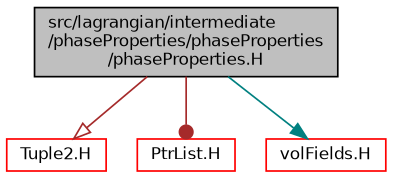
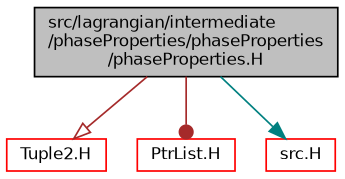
  digraph {
    node [color=red fontname=Helvetica fontsize=10 shape=record]
    edge [color=brown fontname=Helvetica fontsize=10 labelfontname=Helvetica labelfontsize=10 style=solid]
    n1 [color=black fillcolor=grey75 fontcolor=black height=0.2 label="src/lagrangian/intermediate\l/phaseProperties/phaseProperties\l/phaseProperties.H" style=filled width=0.4]
    n2 [height=0.2 label="Tuple2.H" width=0.4]
    n3 [height=0.2 label="PtrList.H" width=0.4]
-   n4 [height=0.2 label="volFields.H" width=0.4]
+   n4 [height=0.2 label="src.H" width=0.4]
    n1 -> n2 [arrowhead=onormal]
    n1 -> n3 [arrowhead=dot]
    n1 -> n4 [arrowhead=normal color=teal]
  }
